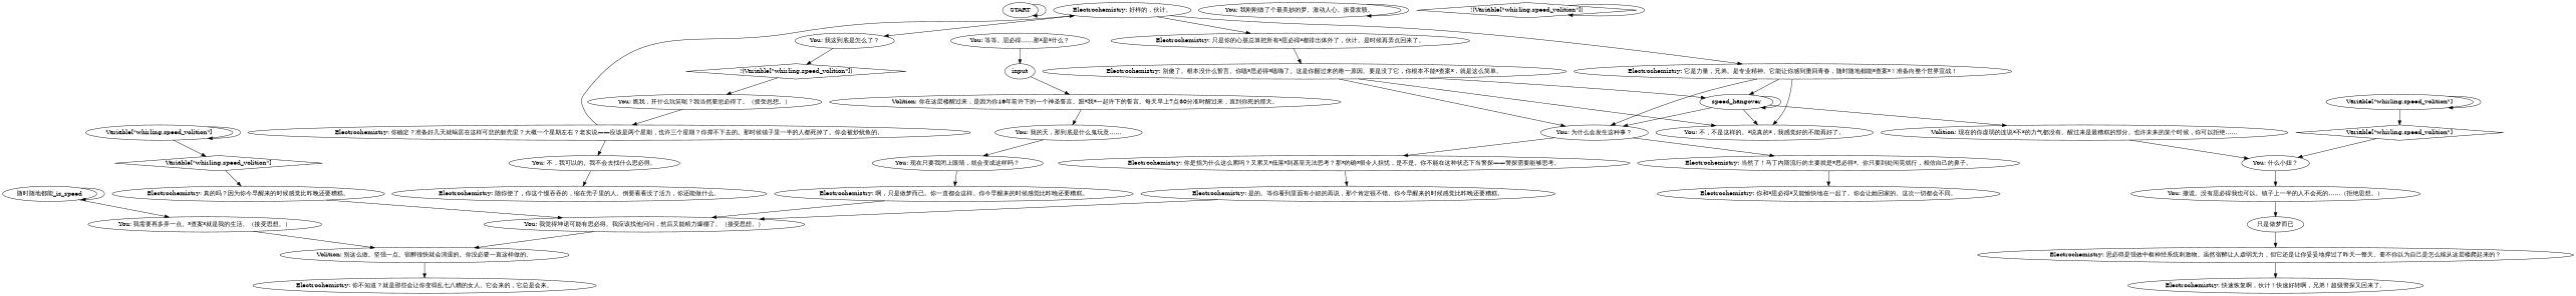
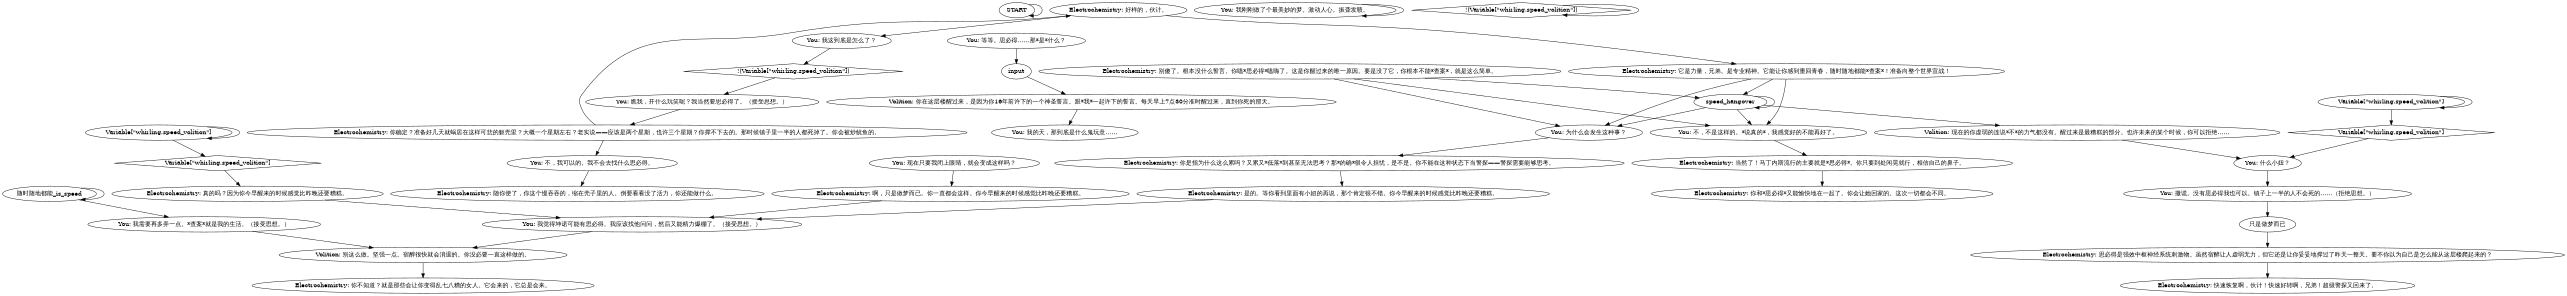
  digraph {
    n1 [label=START]
    n2 [label=input]
    n3 [label="Volition: 你在这层楼醒过来，是因为你16年前许下的一个神圣誓言。跟*我*一起许下的誓言。每天早上7点30分准时醒过来，直到你死的那天。"]
    n4 [label="You: 我的天，那到底是什么鬼玩意……"]
    n5 [label="Electrochemistry: 思必得是强效中枢神经系统刺激物。虽然宿醉让人虚弱无力，但它还是让你妥妥地撑过了昨天一整天。要不你以为自己是怎么能从这层楼爬起来的？"]
    n6 [label="Electrochemistry: 快速恢复啊，伙计！快速好转啊，兄弟！超级警探又回来了。"]
    n7 [label="You: 什么小妞？"]
    n8 [label="You: 撒谎。没有思必得我也可以。镇子上一半的人不会死的……（拒绝思想。）"]
    n9 [label="只是做梦而已"]
    n10 [label=speed_hangover]
    n11 [label="You: 不，不是这样的。*说真的*，我感觉好的不能再好了。"]
    n12 [label="You: 为什么会发生这种事？"]
    n13 [label="Volition: 现在的你虚弱的连说*不*的力气都没有。醒过来是最糟糕的部分。也许未来的某个时候，你可以拒绝……"]
    n14 [label="Electrochemistry: 当然了！马丁内斯流行的主要就是*思必得*。你只要到处闲晃就行，相信自己的鼻子。"]
    n15 [label="Electrochemistry: 你是指为什么这么累吗？又累又*低落*到甚至无法思考？那*的确*很令人担忧，是不是。你不能在这种状态下当警探——警探需要能够思考。"]
    n16 [label="You: 我需要再多弄一点。*查案*就是我的生活。（接受思想。）"]
    n17 [label="Volition: 别这么做。坚强一点。宿醉很快就会消退的。你没必要一直这样做的。"]
    n18 [label="Electrochemistry: 你不知道？就是那些会让你变得乱七八糟的女人。它会来的，它总是会来。"]
    n19 [label="Electrochemistry: 你和*思必得*又能愉快地在一起了。你会让她回家的。这次一切都会不同。"]
    n20 [label="You: 不，我可以的。我不会去找什么思必得。"]
    n21 [label="Electrochemistry: 随你便了，你这个慢吞吞的，缩在壳子里的人。倒要看看没了活力，你还能做什么。"]
    n22 [label="You: 瞧我，开什么玩笑呢？我当然要思必得了。（接受思想。）"]
    n23 [label="Electrochemistry: 你确定？准备好几天就蜗居在这样可悲的躯壳里？大概一个星期左右？老实说——应该是两个星期，也许三个星期？你撑不下去的。那时候镇子里一半的人都死掉了。你会被炒鱿鱼的。"]
    n24 [label="Electrochemistry: 好样的，伙计。"]
    n25 [label="Electrochemistry: 它是力量，兄弟。是专业精神。它能让你感到重回青春，随时随地都能*查案*！准备向整个世界宣战！"]
    n26 [label="You: 现在只要我闭上眼睛，就会变成这样吗？"]
    n27 [label="Electrochemistry: 啊，只是做梦而已。你一直都会这样。你今早醒来的时候感觉比昨晚还要糟糕。"]
    n28 [label="You: 我觉得坤诺可能有思必得。我应该找他问问，然后又能精力爆棚了。（接受思想。）"]
    n29 [label="Electrochemistry: 是的。等你看到里面有小妞的再说，那个肯定很不错。你今早醒来的时候感觉比昨晚还要糟糕。"]
    n30 [label="随时随地都能_is_speed"]
-   n31 [label="Electrochemistry: 只是你的心脏总算把所有*思必得*都排出体外了，伙计。是时候再弄点回来了。"]
    n32 [label="You: 我这到底是怎么了？"]
    n33 [label="Variable[\"whirling.speed_volition\"]"]
    n34 [label="Variable[\"whirling.speed_volition\"]" shape=diamond]
    n35 [label="Electrochemistry: 真的吗？因为你今早醒来的时候感觉比昨晚还要糟糕。"]
    n36 [label="!(Variable[\"whirling.speed_volition\"])" shape=diamond]
    n37 [label="Electrochemistry: 别傻了。根本没什么誓言。你嗑*思必得*嗑嗨了。这是你醒过来的唯一原因。要是没了它，你根本不能*查案*，就是这么简单。"]
    n38 [label="You: 我刚刚做了个最美妙的梦。激动人心。振聋发聩。"]
    n39 [label="Variable[\"whirling.speed_volition\"]"]
    n40 [label="Variable[\"whirling.speed_volition\"]" shape=diamond]
    n41 [label="!(Variable[\"whirling.speed_volition\"])" shape=diamond]
    n42 [label="You: 等等。思必得……那*是*什么？"]
    n1 -> n1
    n2 -> n3
    n3 -> n4
-   n4 -> n26
    n5 -> n6
    n7 -> n8
    n8 -> n9
    n9 -> n5
    n10 -> n10
    n10 -> n11
    n10 -> n12
    n10 -> n13
-   n12 -> n14
+   n11 -> n14
    n12 -> n15
    n13 -> n7
    n14 -> n19
    n15 -> n29
    n16 -> n17
    n17 -> n18
    n20 -> n21
    n22 -> n23
    n23 -> n20
    n23 -> n24
    n24 -> n25
-   n24 -> n31
    n24 -> n32
    n25 -> n10
    n25 -> n11
    n25 -> n12
    n26 -> n27
    n27 -> n28
    n28 -> n17
    n29 -> n28
    n30 -> n16
    n30 -> n30
-   n31 -> n37
    n32 -> n36
    n33 -> n33
    n33 -> n34
    n34 -> n35
    n35 -> n28
    n36 -> n22
    n37 -> n10
    n37 -> n11
    n37 -> n12
    n38 -> n38
    n39 -> n39
    n39 -> n40
    n40 -> n7
    n41 -> n41
    n42 -> n2
  }
